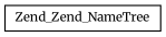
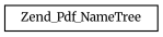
  digraph {
    rankdir=LR
    fontname=Merriweather
-   n1 [color=black fillcolor=white fontname=Merriweather fontsize=10 height=0.2 label=Zend_Zend_NameTree shape=record style=filled width=0.4]
+   n1 [color=black fillcolor=white fontname=Merriweather fontsize=10 height=0.2 label=Zend_Pdf_NameTree shape=record style=filled width=0.4]
  }
